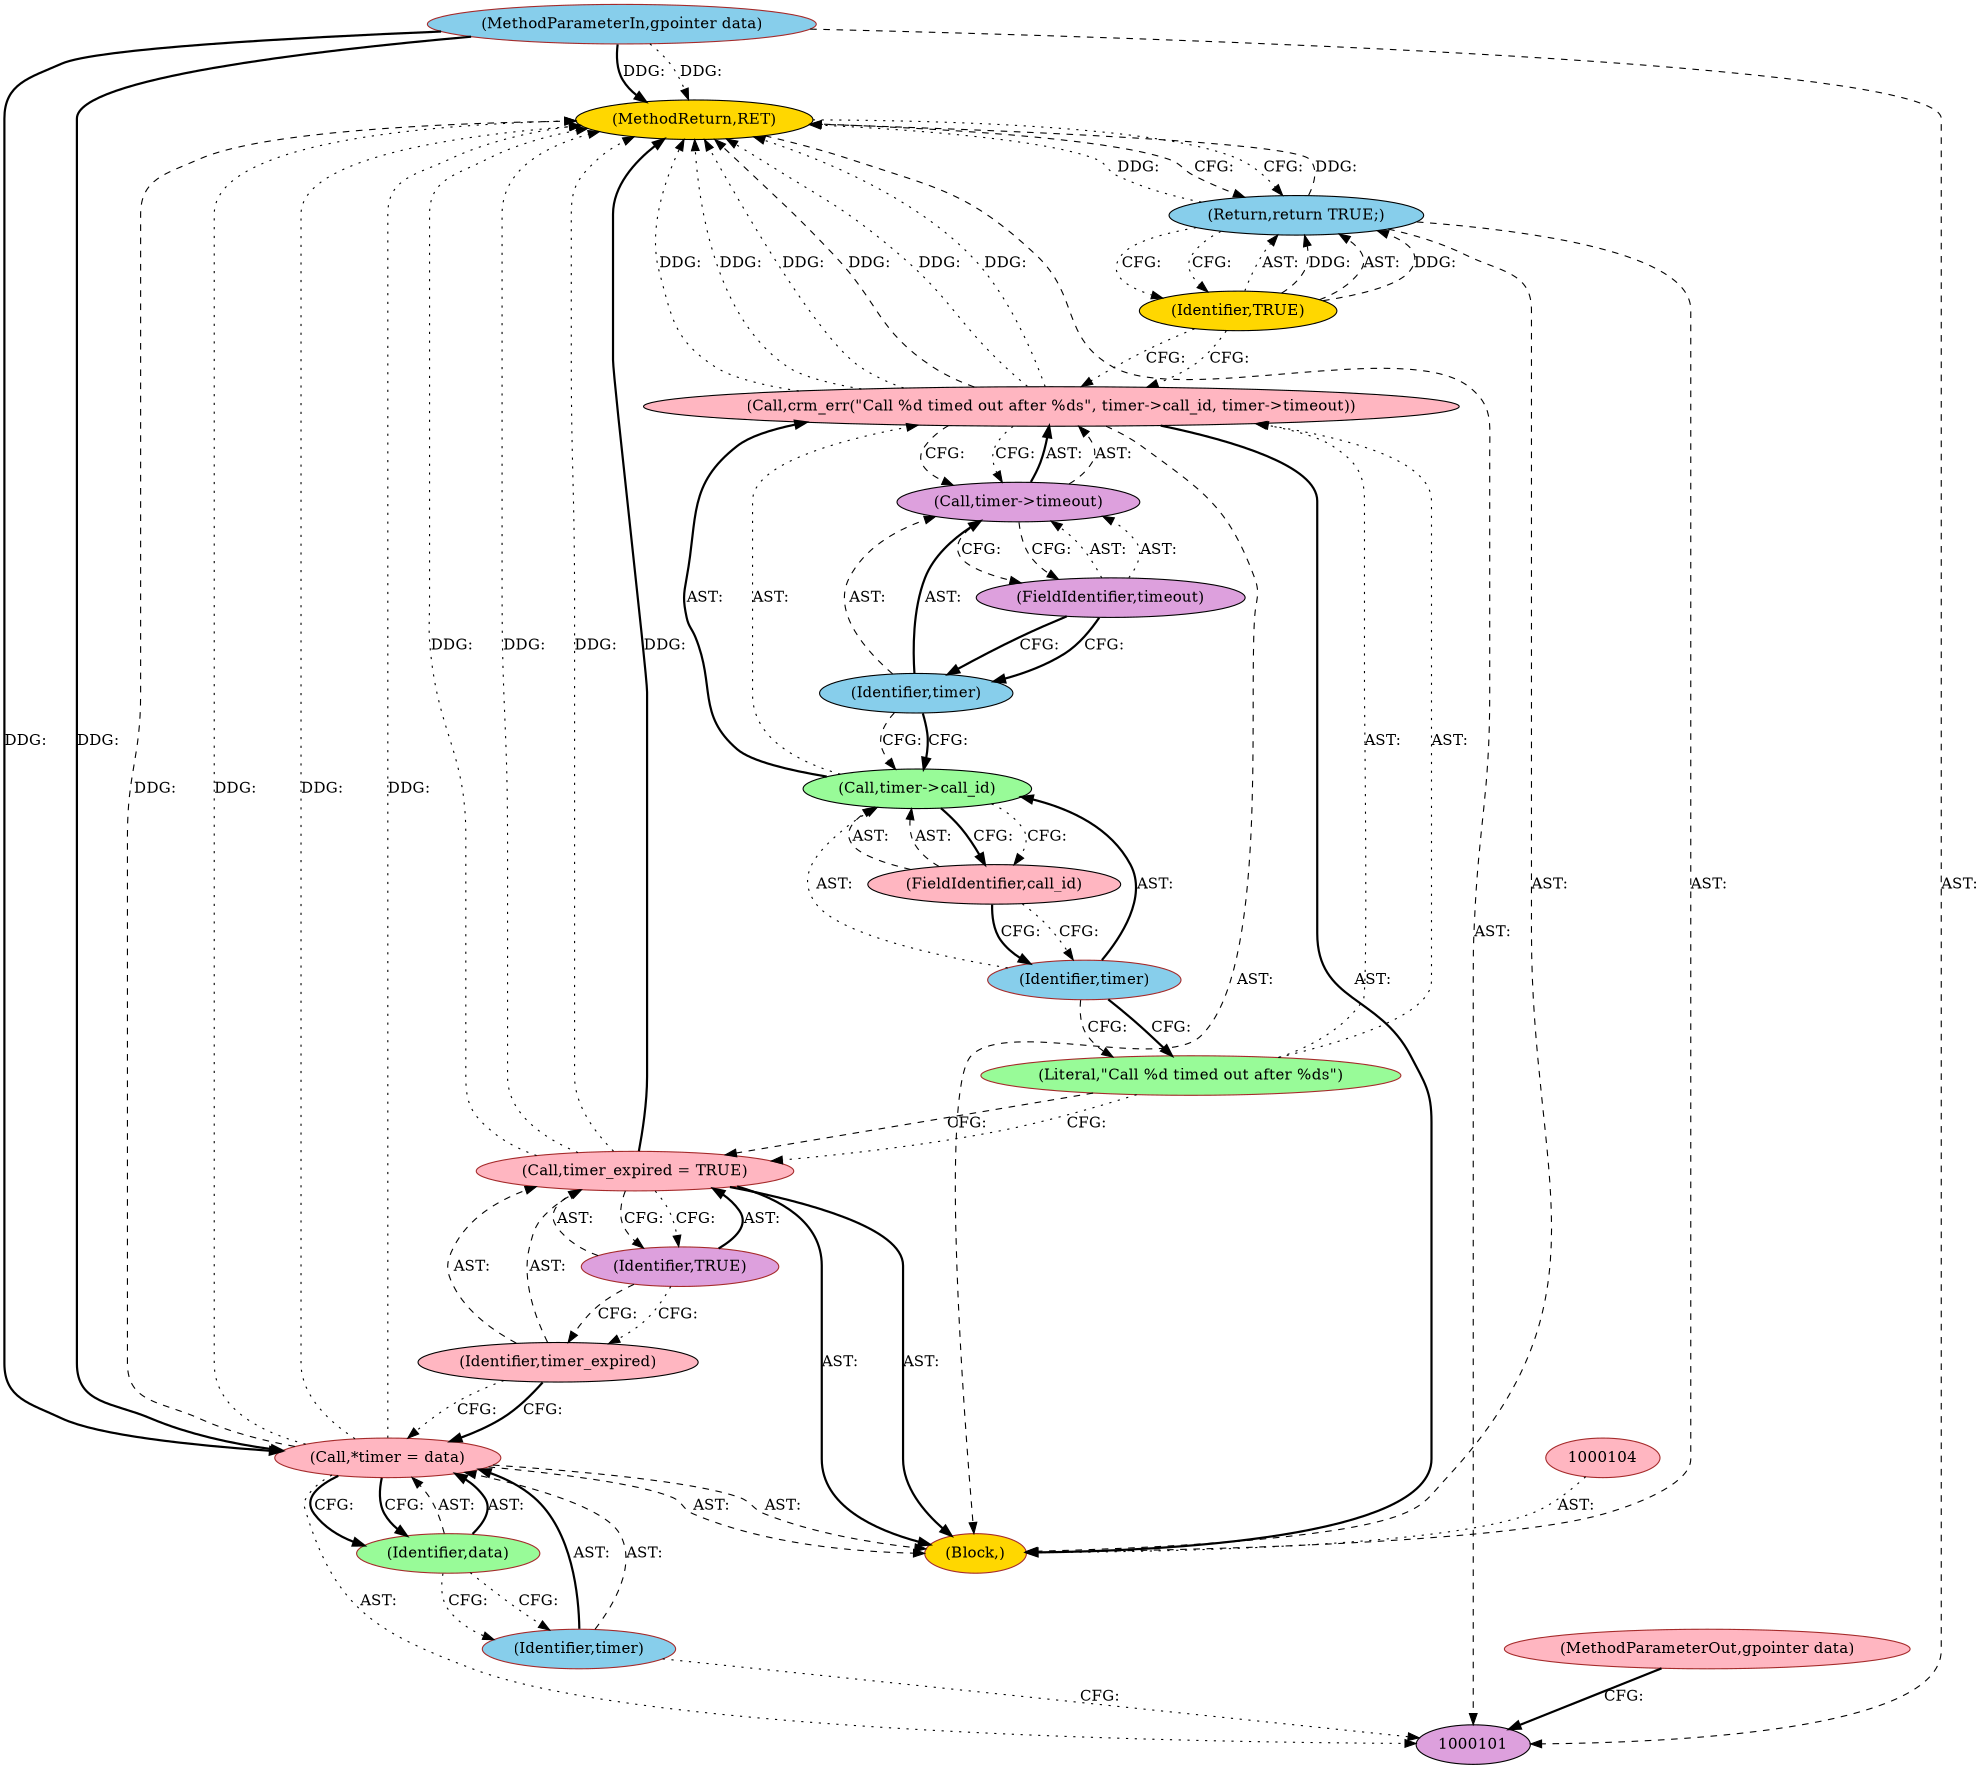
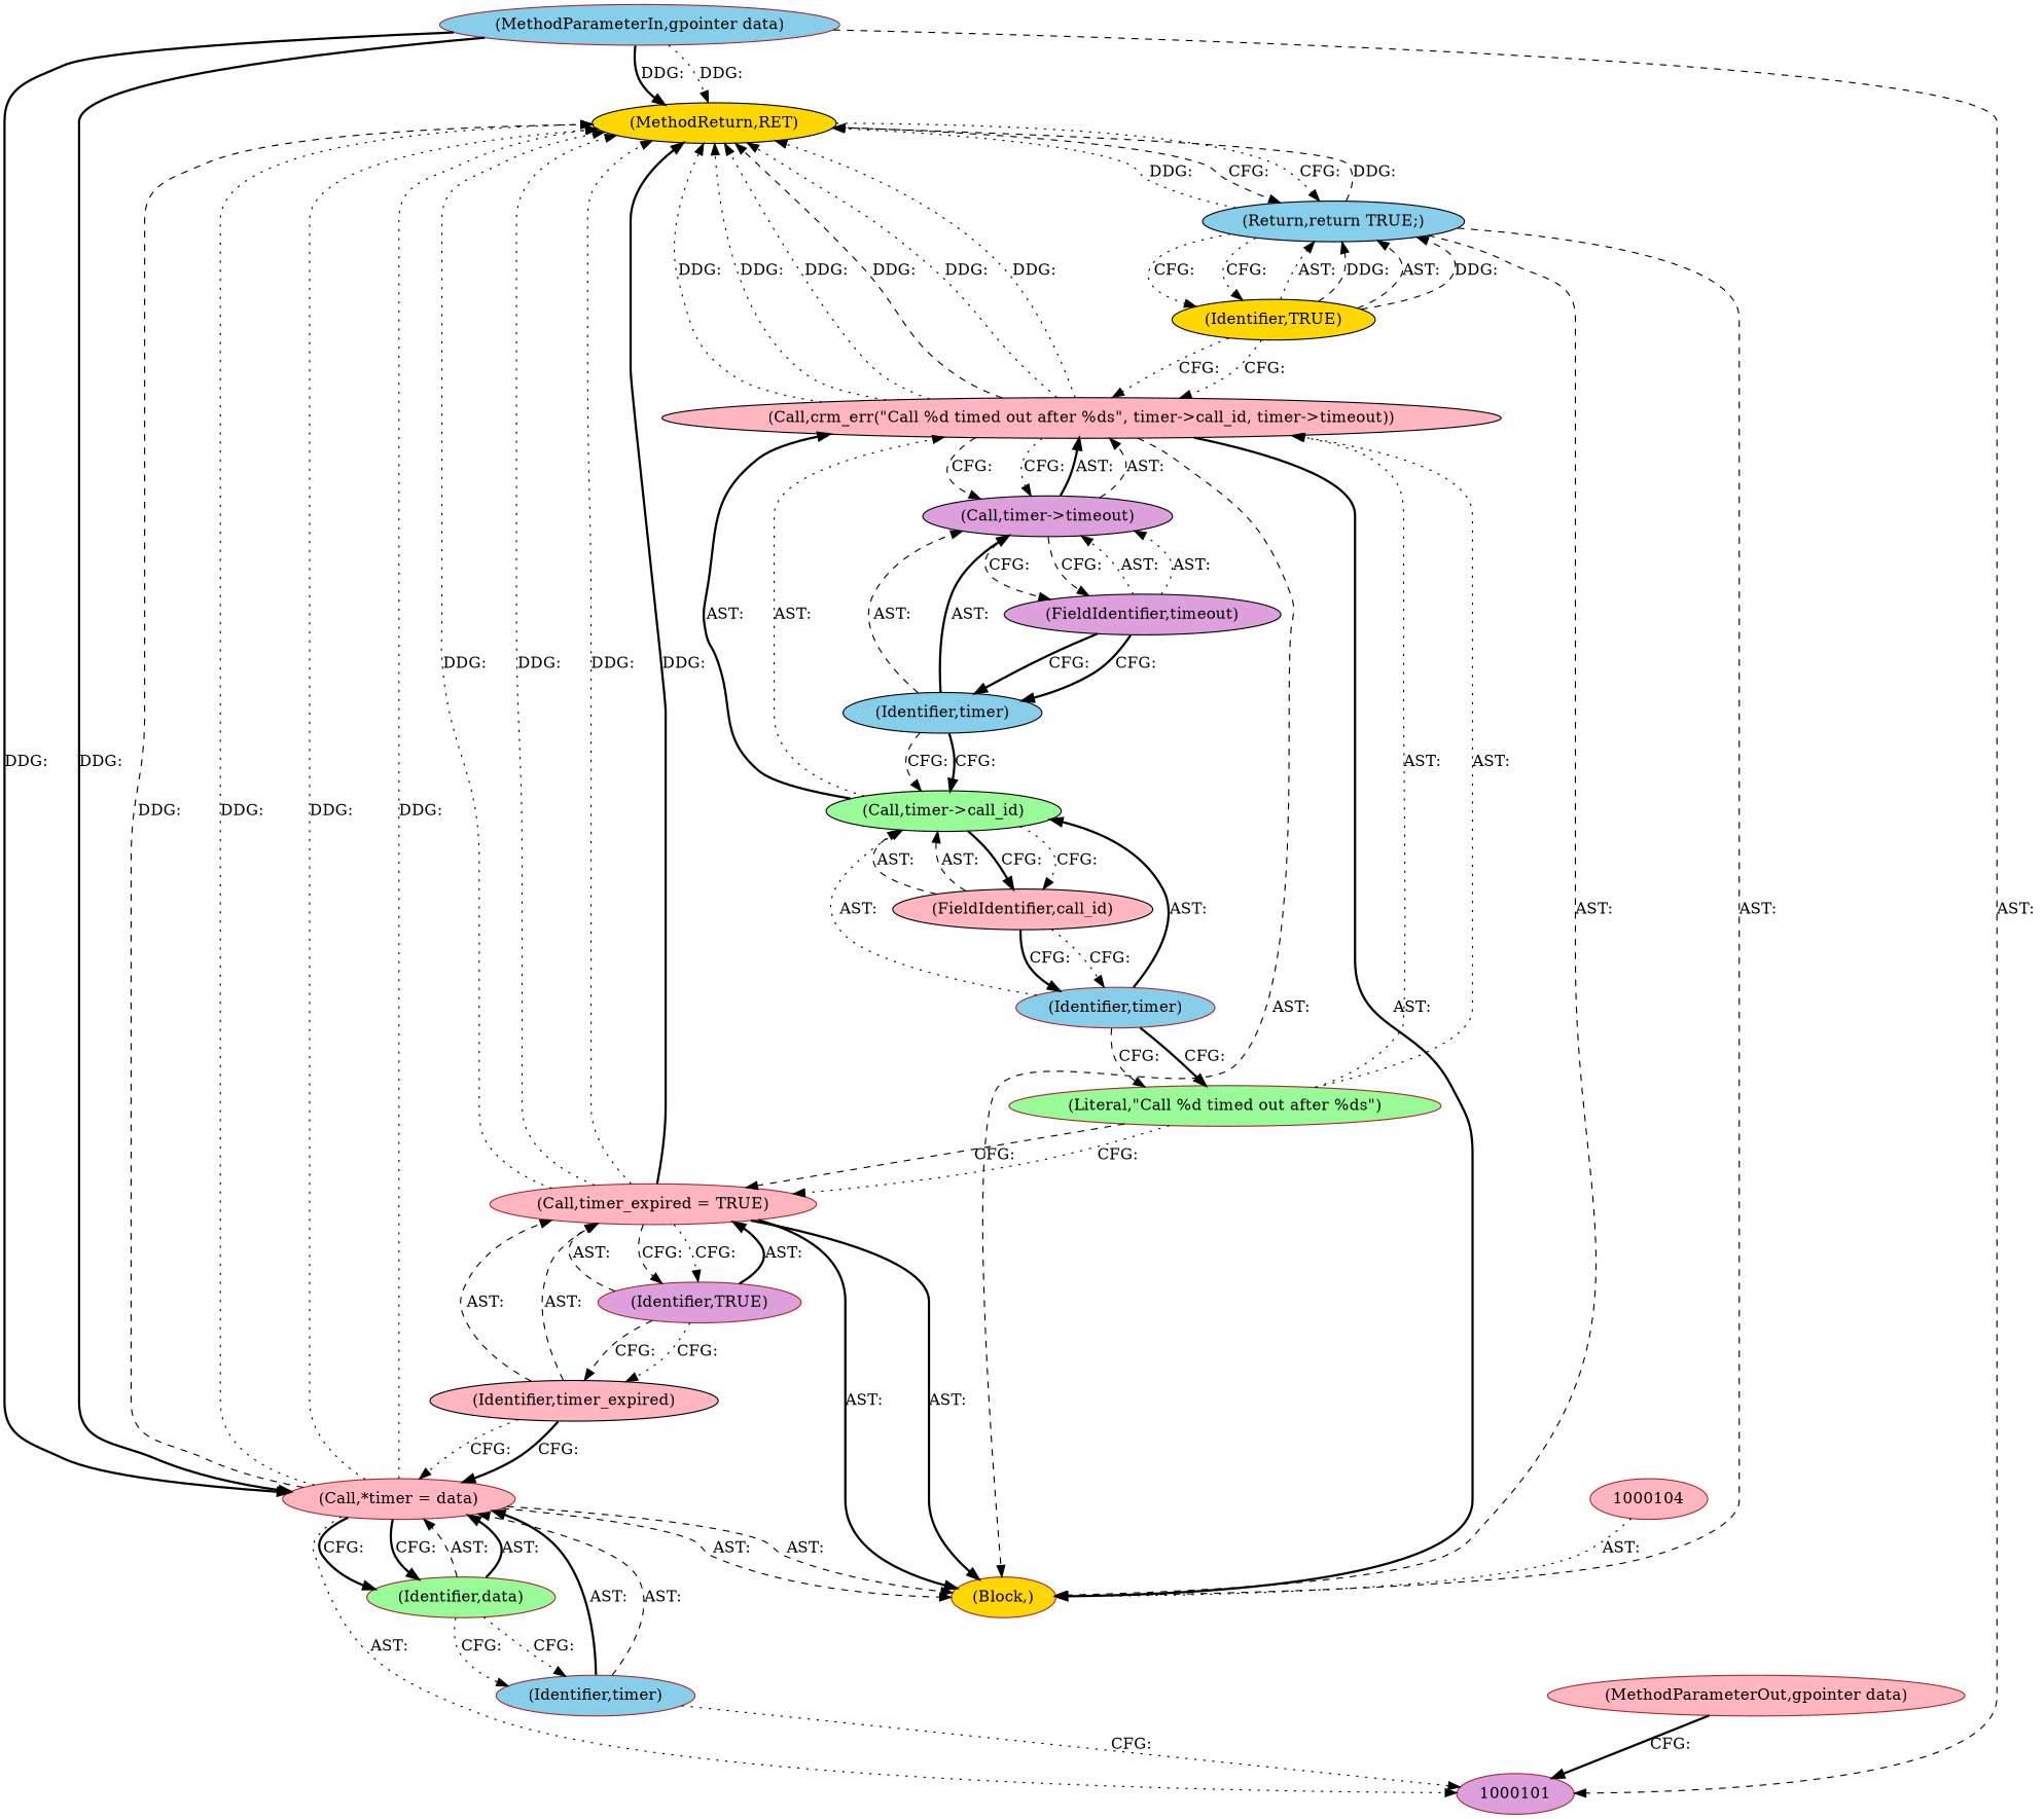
  digraph {
    node [color=brown fillcolor=lightpink style=filled]
    edge [style=dotted]
    n1 [color=black fillcolor=gold label="(MethodReturn,RET)"]
    n2 [color=black fillcolor=skyblue label="(Return,return TRUE;)"]
-   1000101 [color=black fillcolor=plum]
+   1000101 [fillcolor=plum]
    n4 [fillcolor=gold label="(Block,)"]
    n5 [color=black fillcolor=gold label="(Identifier,TRUE)"]
    n6 [fillcolor=skyblue label="(MethodParameterIn,gpointer data)"]
    n7 [label="(Call,*timer = data)"]
    n8 [fillcolor=palegreen label="(Identifier,data)"]
    n9 [label="(MethodParameterOut,gpointer data)"]
    n10 [fillcolor=skyblue label="(Identifier,timer)"]
    n11 [fillcolor=plum label="(Identifier,TRUE)"]
    n12 [label="(Call,timer_expired = TRUE)"]
    n13 [color=black label="(Identifier,timer_expired)"]
    n14 [fillcolor=palegreen label="(Literal,\"Call %d timed out after %ds\")"]
    n15 [color=black label="(Call,crm_err(\"Call %d timed out after %ds\", timer->call_id, timer->timeout))"]
    n16 [color=black fillcolor=plum label="(Call,timer->timeout)"]
    n17 [color=black fillcolor=plum label="(FieldIdentifier,timeout)"]
    n18 [color=black fillcolor=palegreen label="(Call,timer->call_id)"]
    n19 [color=black label="(FieldIdentifier,call_id)"]
    n20 [fillcolor=skyblue label="(Identifier,timer)"]
    n21 [color=black fillcolor=skyblue label="(Identifier,timer)"]
    1000104
    n1 -> n2 [label="CFG: " style=dashed]
    n1 -> n2 [label="CFG: "]
-   n1 -> 1000101 [label="AST: " style=dashed]
    n2 -> n1 [label="DDG: " style=dashed]
    n2 -> n1 [label="DDG: "]
    n2 -> n4 [label="AST: " style=dashed]
    n2 -> n4 [label="AST: " style=dashed]
    n2 -> n5 [label="CFG: "]
    n2 -> n5 [label="CFG: "]
    n5 -> n2 [label="AST: "]
    n5 -> n2 [label="DDG: " style=dashed]
    n5 -> n2 [label="AST: " style=dashed]
    n5 -> n2 [label="DDG: " style=dashed]
    n5 -> n15 [label="CFG: "]
    n5 -> n15 [label="CFG: "]
    n6 -> n1 [label="DDG: " style=bold]
    n6 -> n1 [label="DDG: "]
    n6 -> 1000101 [label="AST: " style=dashed]
    n6 -> n7 [label="DDG: " style=bold]
    n6 -> n7 [label="DDG: " style=bold]
    n7 -> n1 [label="DDG: " style=dashed]
    n7 -> n1 [label="DDG: "]
    n7 -> n1 [label="DDG: "]
    n7 -> n1 [label="DDG: "]
    n7 -> 1000101 [label="AST: "]
    n7 -> n4 [label="AST: " style=dashed]
    n7 -> n4 [label="AST: " style=dashed]
    n7 -> n8 [label="CFG: " style=bold]
    n7 -> n8 [label="CFG: " style=bold]
    n8 -> n7 [label="AST: " style=dashed]
    n8 -> n7 [label="AST: " style=bold]
    n8 -> n10 [label="CFG: "]
    n8 -> n10 [label="CFG: "]
    n9 -> 1000101 [label="CFG: " style=bold]
    n10 -> 1000101 [label="CFG: "]
    n10 -> n7 [label="AST: " style=bold]
    n10 -> n7 [label="AST: " style=dashed]
    n11 -> n12 [label="AST: " style=bold]
    n11 -> n12 [label="AST: " style=dashed]
    n11 -> n13 [label="CFG: " style=dashed]
    n11 -> n13 [label="CFG: "]
    n12 -> n1 [label="DDG: "]
    n12 -> n1 [label="DDG: "]
    n12 -> n1 [label="DDG: "]
    n12 -> n1 [label="DDG: " style=bold]
    n12 -> n4 [label="AST: " style=bold]
    n12 -> n4 [label="AST: " style=bold]
    n12 -> n11 [label="CFG: " style=dashed]
    n12 -> n11 [label="CFG: "]
    n13 -> n7 [label="CFG: "]
    n13 -> n7 [label="CFG: " style=bold]
    n13 -> n12 [label="AST: " style=dashed]
    n13 -> n12 [label="AST: " style=dashed]
    n14 -> n12 [label="CFG: " style=dashed]
    n14 -> n12 [label="CFG: "]
    n14 -> n15 [label="AST: "]
    n14 -> n15 [label="AST: "]
    n15 -> n1 [label="DDG: "]
    n15 -> n1 [label="DDG: "]
    n15 -> n1 [label="DDG: "]
    n15 -> n1 [label="DDG: " style=dashed]
    n15 -> n1 [label="DDG: "]
    n15 -> n1 [label="DDG: "]
    n15 -> n4 [label="AST: " style=dashed]
    n15 -> n4 [label="AST: " style=bold]
    n15 -> n16 [label="CFG: " style=dashed]
    n15 -> n16 [label="CFG: "]
    n16 -> n15 [label="AST: " style=bold]
    n16 -> n15 [label="AST: " style=dashed]
    n16 -> n17 [label="CFG: " style=dashed]
    n16 -> n17 [label="CFG: " style=dashed]
    n17 -> n16 [label="AST: "]
    n17 -> n16 [label="AST: "]
    n17 -> n21 [label="CFG: " style=bold]
    n17 -> n21 [label="CFG: " style=bold]
    n18 -> n15 [label="AST: " style=bold]
    n18 -> n15 [label="AST: "]
    n18 -> n19 [label="CFG: " style=bold]
    n18 -> n19 [label="CFG: "]
    n19 -> n18 [label="AST: " style=dashed]
    n19 -> n18 [label="AST: " style=dashed]
    n19 -> n20 [label="CFG: " style=bold]
    n19 -> n20 [label="CFG: "]
    n20 -> n14 [label="CFG: " style=dashed]
    n20 -> n14 [label="CFG: " style=bold]
    n20 -> n18 [label="AST: "]
    n20 -> n18 [label="AST: " style=bold]
    n21 -> n16 [label="AST: " style=dashed]
    n21 -> n16 [label="AST: " style=bold]
    n21 -> n18 [label="CFG: " style=dashed]
    n21 -> n18 [label="CFG: " style=bold]
    1000104 -> n4 [label="AST: "]
  }
